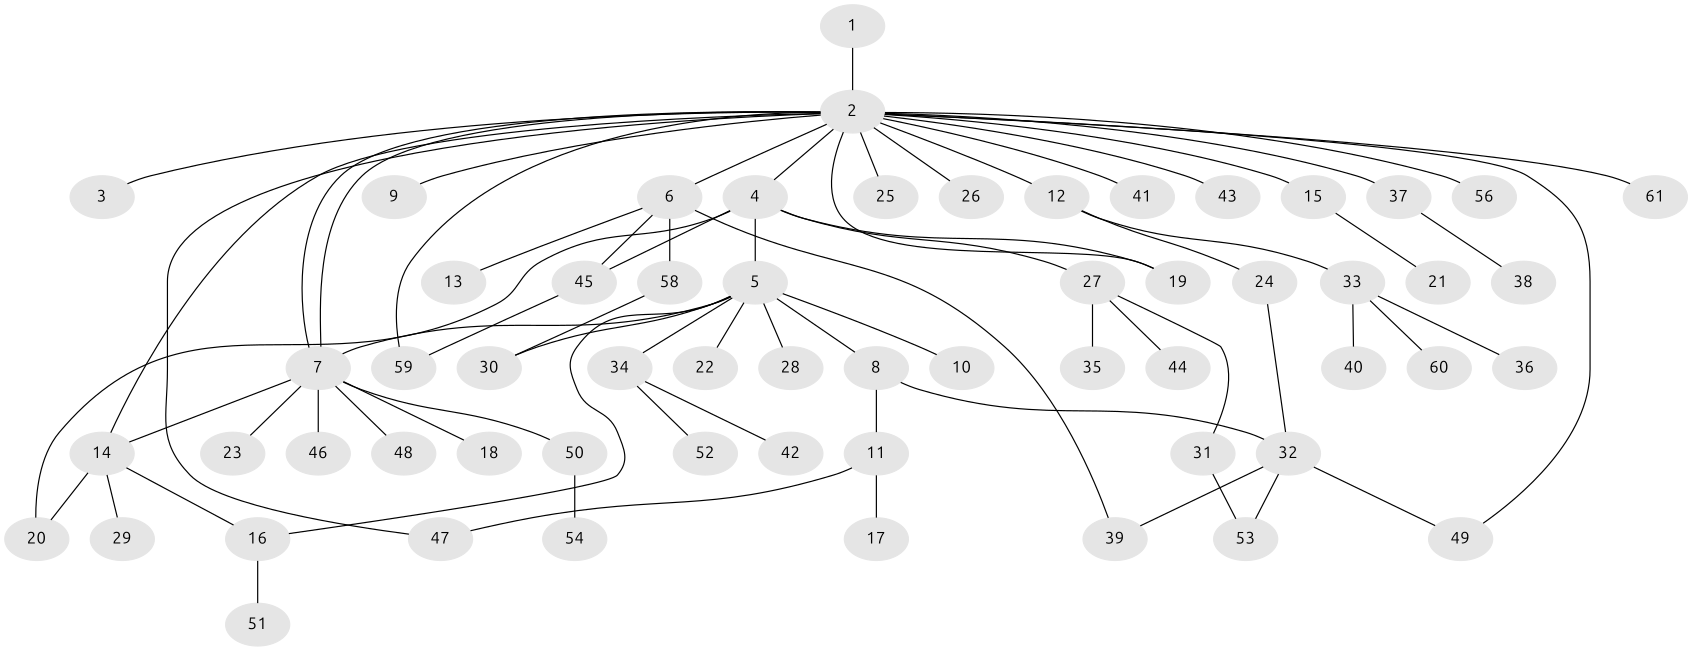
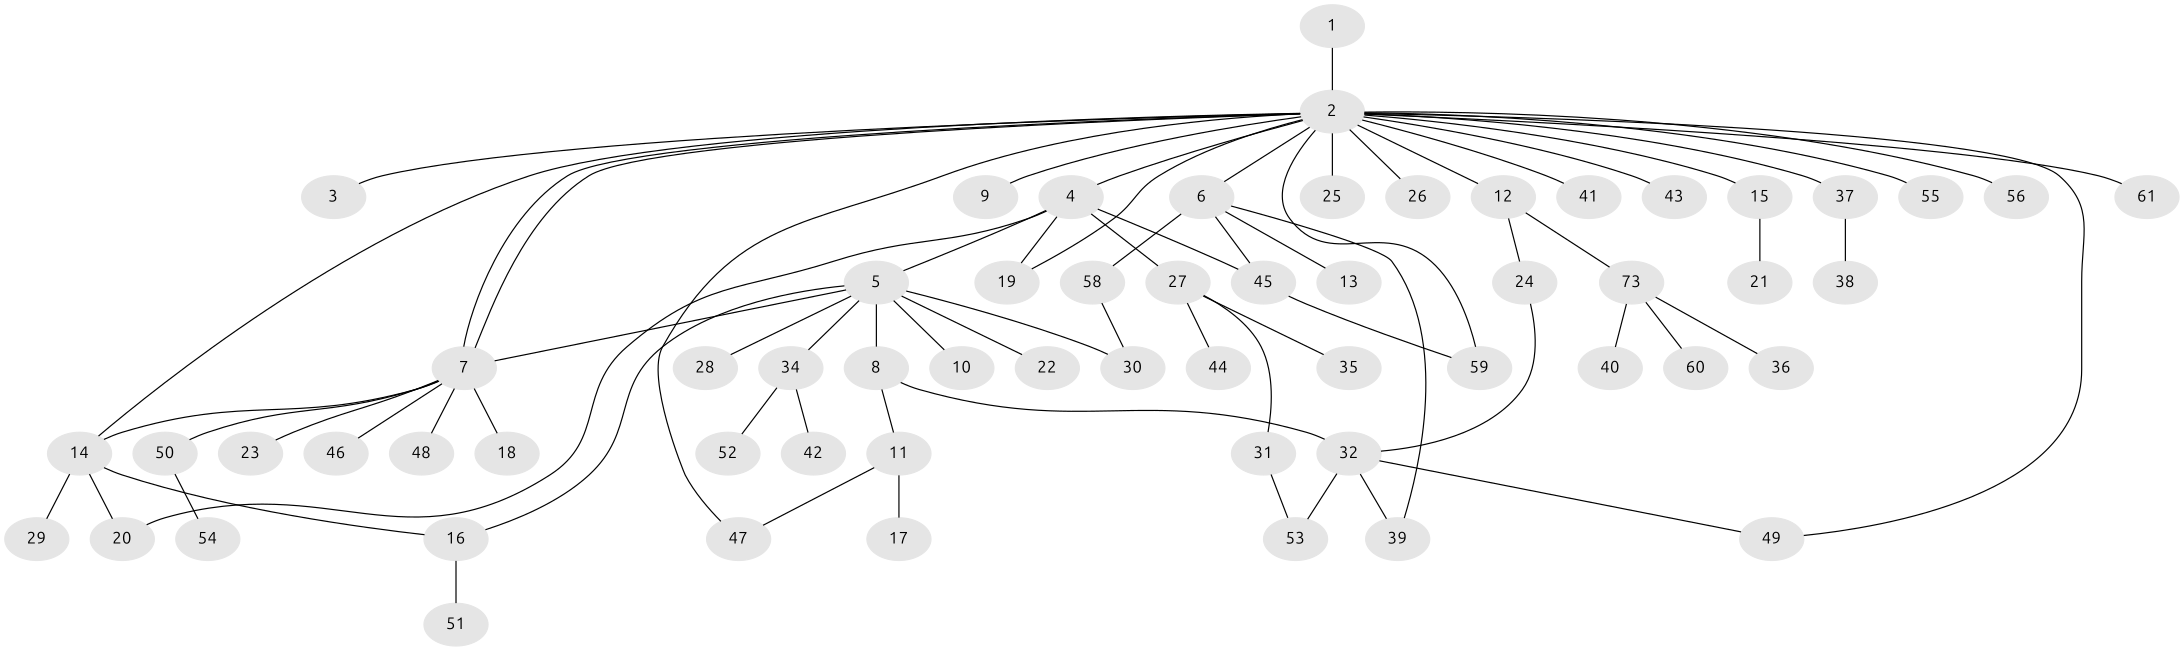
  graph {
    fontname=Ubuntu
    node [color=gray90 fontname=Ubuntu style=filled]
    edge [fontname=Ubuntu]
    1
    2
    3
    4
    6
    7
    9
    12
    14
    15
    19
    25
    26
    37
    41
    43
    47
    49
+   55
    56
    59
    61
    5
    20
    27
    45
    13
    39
    58
    18
    23
    46
    48
    50
    24
-   33
+   33 [label=73]
    16
    29
    21
    38
    8
    10
    22
    28
    30
    34
    31
    35
    44
    11
    32
    51
    42
    52
    54
    17
    53
    36
    40
    60
    1 -- 2
    2 -- 3
    2 -- 4
    2 -- 6
    2 -- 7
    2 -- 7
    2 -- 9
    2 -- 12
    2 -- 14
    2 -- 15
    2 -- 19
    2 -- 25
    2 -- 26
    2 -- 37
    2 -- 41
    2 -- 43
    2 -- 47
    2 -- 49
+   2 -- 55
    2 -- 56
    2 -- 59
    2 -- 61
    4 -- 19
    4 -- 5
    4 -- 20
    4 -- 27
    4 -- 45
    6 -- 45
    6 -- 13
    6 -- 39
    6 -- 58
    7 -- 14
    7 -- 18
    7 -- 23
    7 -- 46
    7 -- 48
    7 -- 50
    12 -- 24
    12 -- 33
    14 -- 20
    14 -- 16
    14 -- 29
    15 -- 21
    37 -- 38
    5 -- 7
    5 -- 16
    5 -- 8
    5 -- 10
    5 -- 22
    5 -- 28
    5 -- 30
    5 -- 34
    27 -- 31
    27 -- 35
    27 -- 44
    45 -- 59
    58 -- 30
    50 -- 54
    24 -- 32
    33 -- 36
    33 -- 40
    33 -- 60
    16 -- 51
    8 -- 11
    8 -- 32
    34 -- 42
    34 -- 52
    31 -- 53
    11 -- 47
    11 -- 17
    32 -- 49
    32 -- 39
    32 -- 53
  }
